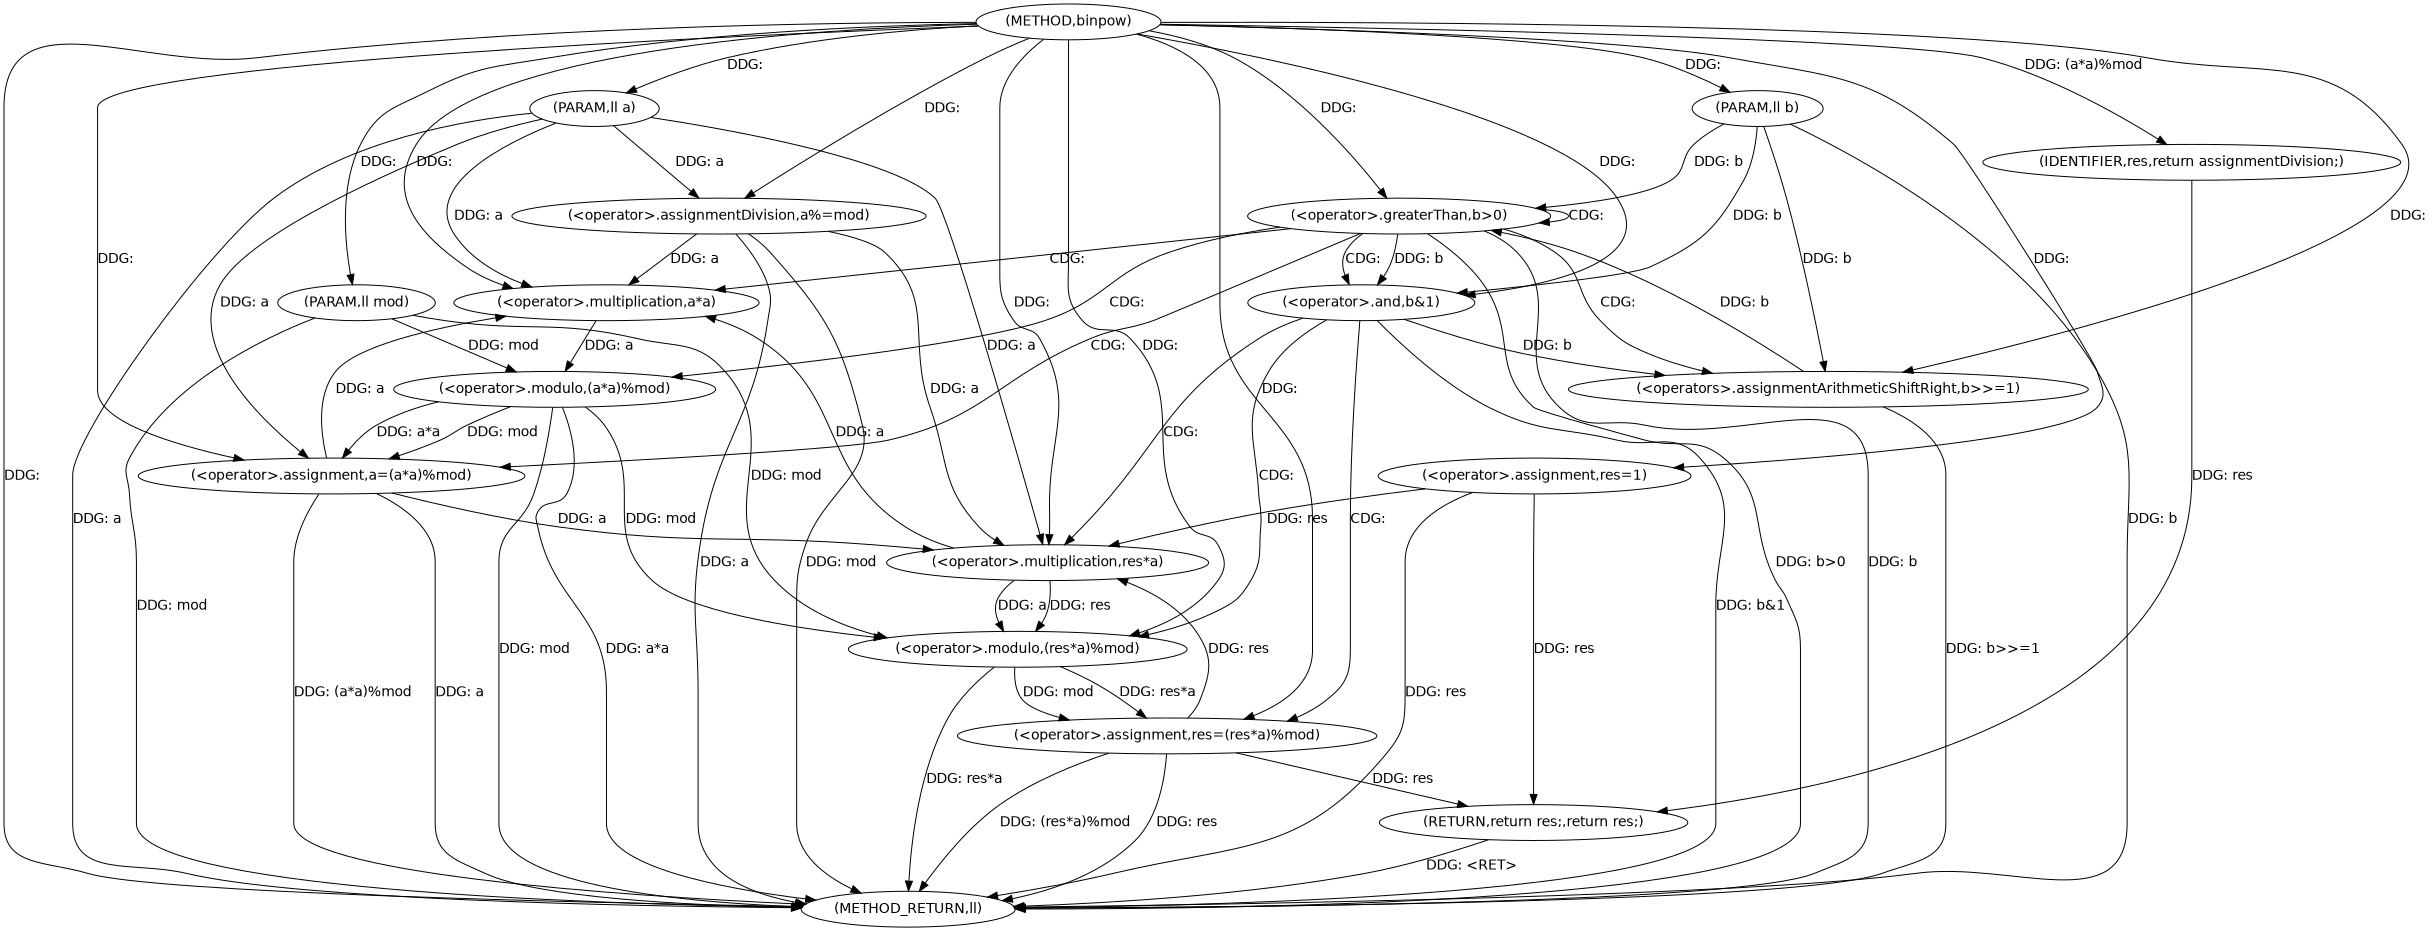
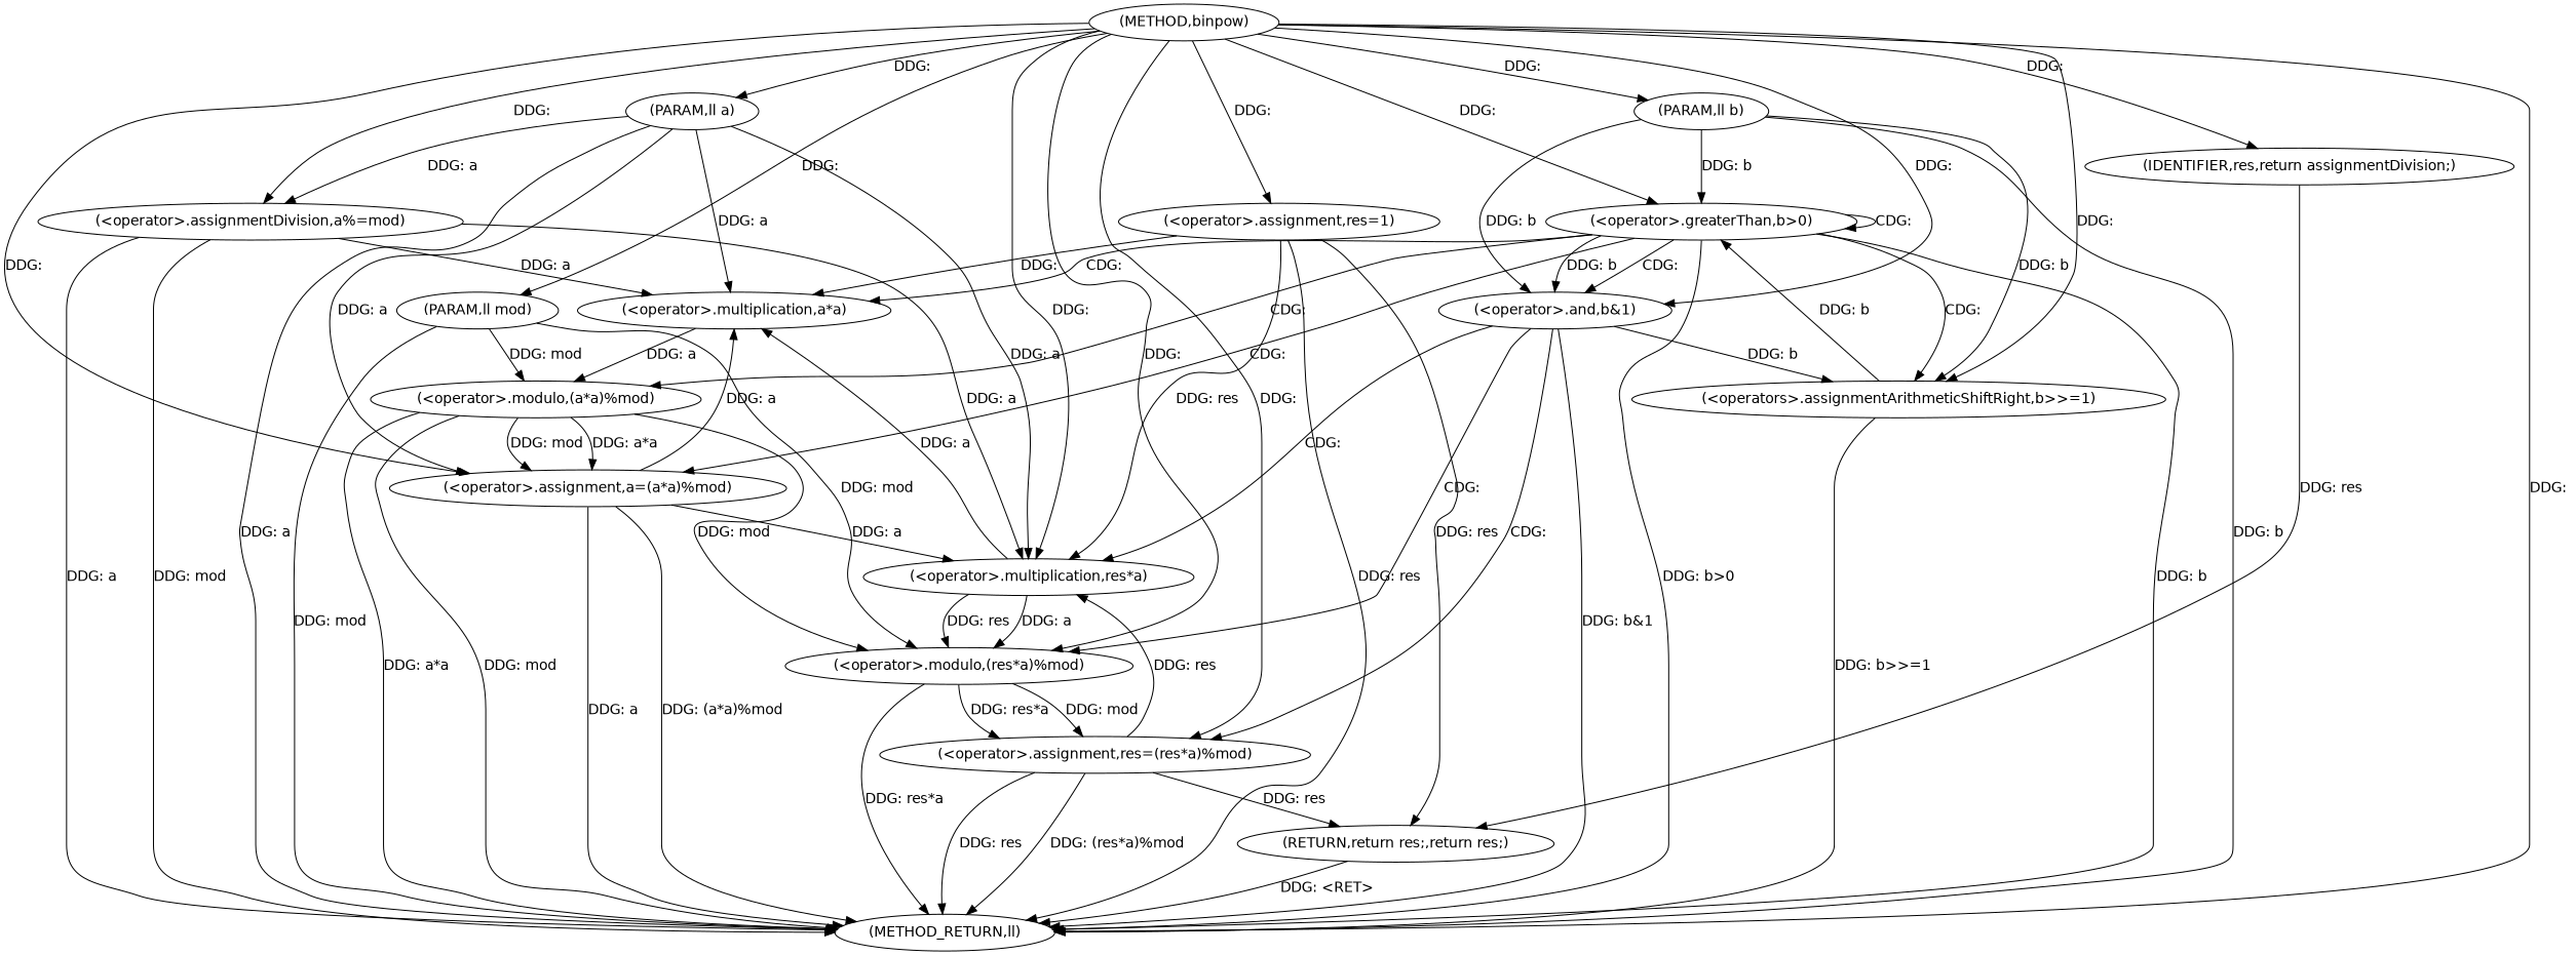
  digraph {
    fontname="DejaVu Sans"
    node [fontname="DejaVu Sans"]
    edge [fontname="DejaVu Sans"]
    n1 [label="(METHOD,binpow)"]
    n2 [label="(PARAM,ll a)"]
    n3 [label="(PARAM,ll b)"]
    n4 [label="(PARAM,ll mod)"]
    n5 [label="(<operator>.assignment,res=1)"]
    n6 [label="(<operator>.assignmentDivision,a%=mod)"]
    n7 [label="(<operator>.greaterThan,b>0)"]
    n8 [label="(IDENTIFIER,res,return assignmentDivision;)"]
    n9 [label="(<operator>.assignment,a=(a*a)%mod)"]
    n10 [label="(<operators>.assignmentArithmeticShiftRight,b>>=1)"]
    n11 [label="(<operator>.and,b&1)"]
    n12 [label="(<operator>.assignment,res=(res*a)%mod)"]
    n13 [label="(<operator>.modulo,(res*a)%mod)"]
    n14 [label="(<operator>.multiplication,a*a)"]
    n15 [label="(<operator>.multiplication,res*a)"]
    n16 [label="(METHOD_RETURN,ll)"]
    n17 [label="(<operator>.modulo,(a*a)%mod)"]
    n18 [label="(RETURN,return res;,return res;)"]
    n1 -> n2 [label="DDG: "]
    n1 -> n3 [label="DDG: "]
    n1 -> n4 [label="DDG: "]
    n1 -> n5 [label="DDG: "]
    n1 -> n6 [label="DDG: "]
    n1 -> n7 [label="DDG: "]
-   n1 -> n8 [label="DDG: (a*a)%mod"]
+   n1 -> n8 [label="DDG: "]
    n1 -> n9 [label="DDG: "]
    n1 -> n10 [label="DDG: "]
    n1 -> n11 [label="DDG: "]
    n1 -> n12 [label="DDG: "]
    n1 -> n13 [label="DDG: "]
-   n1 -> n14 [label="DDG: "]
+   n5 -> n14 [label="DDG: "]
    n1 -> n15 [label="DDG: "]
    n1 -> n16 [label="DDG: "]
    n2 -> n6 [label="DDG: a"]
    n2 -> n9 [label="DDG: a"]
    n2 -> n14 [label="DDG: a"]
    n2 -> n15 [label="DDG: a"]
    n2 -> n16 [label="DDG: a"]
    n3 -> n7 [label="DDG: b"]
    n3 -> n10 [label="DDG: b"]
    n3 -> n11 [label="DDG: b"]
    n3 -> n16 [label="DDG: b"]
    n4 -> n13 [label="DDG: mod"]
    n4 -> n16 [label="DDG: mod"]
    n4 -> n17 [label="DDG: mod"]
    n5 -> n15 [label="DDG: res"]
    n5 -> n16 [label="DDG: res"]
    n5 -> n18 [label="DDG: res"]
    n6 -> n14 [label="DDG: a"]
    n6 -> n15 [label="DDG: a"]
    n6 -> n16 [label="DDG: a"]
    n6 -> n16 [label="DDG: mod"]
    n7 -> n7 [label="CDG: "]
    n7 -> n9 [label="CDG: "]
    n7 -> n10 [label="CDG: "]
    n7 -> n11 [label="DDG: b"]
    n7 -> n11 [label="CDG: "]
    n7 -> n14 [label="CDG: "]
    n7 -> n16 [label="DDG: b"]
    n7 -> n16 [label="DDG: b>0"]
    n7 -> n17 [label="CDG: "]
    n8 -> n18 [label="DDG: res"]
    n9 -> n14 [label="DDG: a"]
    n9 -> n15 [label="DDG: a"]
    n9 -> n16 [label="DDG: a"]
    n9 -> n16 [label="DDG: (a*a)%mod"]
    n10 -> n7 [label="DDG: b"]
    n10 -> n16 [label="DDG: b>>=1"]
    n11 -> n10 [label="DDG: b"]
    n11 -> n12 [label="CDG: "]
    n11 -> n13 [label="CDG: "]
    n11 -> n15 [label="CDG: "]
    n11 -> n16 [label="DDG: b&1"]
    n12 -> n15 [label="DDG: res"]
    n12 -> n16 [label="DDG: res"]
    n12 -> n16 [label="DDG: (res*a)%mod"]
    n12 -> n18 [label="DDG: res"]
    n13 -> n12 [label="DDG: res*a"]
    n13 -> n12 [label="DDG: mod"]
    n13 -> n16 [label="DDG: res*a"]
    n14 -> n17 [label="DDG: a"]
    n15 -> n13 [label="DDG: a"]
    n15 -> n13 [label="DDG: res"]
    n15 -> n14 [label="DDG: a"]
    n17 -> n9 [label="DDG: a*a"]
    n17 -> n9 [label="DDG: mod"]
    n17 -> n13 [label="DDG: mod"]
    n17 -> n16 [label="DDG: a*a"]
    n17 -> n16 [label="DDG: mod"]
    n18 -> n16 [label="DDG: <RET>"]
  }
